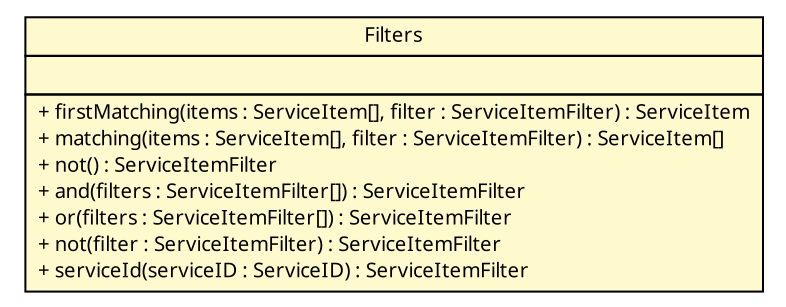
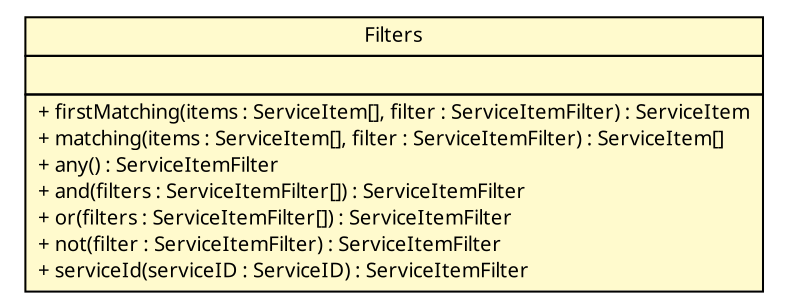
  digraph {
    nodesep=0.25
    ranksep=0.5
    fontname="Noto Sans"
-   n1 [fontcolor=black fontname="Noto Sans" fontsize=10.0 label=<<table title="sorcer.river.Filters" border="0" cellborder="1" cellspacing="0" cellpadding="2" port="p" bgcolor="lemonChiffon" href="./Filters.html"> 		<tr><td><table border="0" cellspacing="0" cellpadding="1"> <tr><td align="center" balign="center"> Filters </td></tr> 		</table></td></tr> 		<tr><td><table border="0" cellspacing="0" cellpadding="1"> <tr><td align="left" balign="left">  </td></tr> 		</table></td></tr> 		<tr><td><table border="0" cellspacing="0" cellpadding="1"> <tr><td align="left" balign="left"> + firstMatching(items : ServiceItem[], filter : ServiceItemFilter) : ServiceItem </td></tr> <tr><td align="left" balign="left"> + matching(items : ServiceItem[], filter : ServiceItemFilter) : ServiceItem[] </td></tr> <tr><td align="left" balign="left"> + not() : ServiceItemFilter </td></tr> <tr><td align="left" balign="left"> + and(filters : ServiceItemFilter[]) : ServiceItemFilter </td></tr> <tr><td align="left" balign="left"> + or(filters : ServiceItemFilter[]) : ServiceItemFilter </td></tr> <tr><td align="left" balign="left"> + not(filter : ServiceItemFilter) : ServiceItemFilter </td></tr> <tr><td align="left" balign="left"> + serviceId(serviceID : ServiceID) : ServiceItemFilter </td></tr> 		</table></td></tr> 		</table>> shape=plaintext]
+   n1 [fontcolor=black fontname="Noto Sans" fontsize=10.0 label=<<table title="sorcer.river.Filters" border="0" cellborder="1" cellspacing="0" cellpadding="2" port="p" bgcolor="lemonChiffon" href="./Filters.html"> 		<tr><td><table border="0" cellspacing="0" cellpadding="1"> <tr><td align="center" balign="center"> Filters </td></tr> 		</table></td></tr> 		<tr><td><table border="0" cellspacing="0" cellpadding="1"> <tr><td align="left" balign="left">  </td></tr> 		</table></td></tr> 		<tr><td><table border="0" cellspacing="0" cellpadding="1"> <tr><td align="left" balign="left"> + firstMatching(items : ServiceItem[], filter : ServiceItemFilter) : ServiceItem </td></tr> <tr><td align="left" balign="left"> + matching(items : ServiceItem[], filter : ServiceItemFilter) : ServiceItem[] </td></tr> <tr><td align="left" balign="left"> + any() : ServiceItemFilter </td></tr> <tr><td align="left" balign="left"> + and(filters : ServiceItemFilter[]) : ServiceItemFilter </td></tr> <tr><td align="left" balign="left"> + or(filters : ServiceItemFilter[]) : ServiceItemFilter </td></tr> <tr><td align="left" balign="left"> + not(filter : ServiceItemFilter) : ServiceItemFilter </td></tr> <tr><td align="left" balign="left"> + serviceId(serviceID : ServiceID) : ServiceItemFilter </td></tr> 		</table></td></tr> 		</table>> shape=plaintext]
  }
